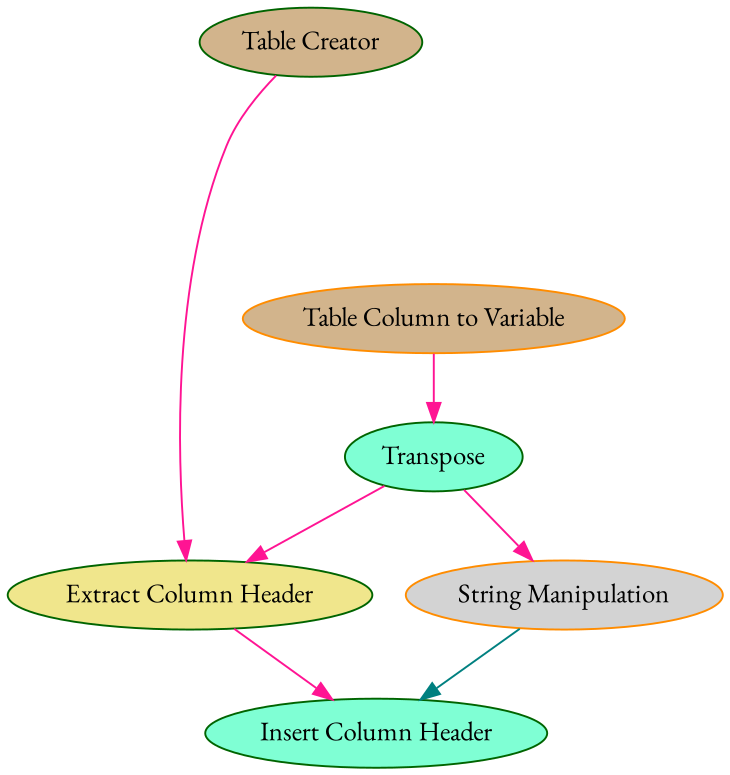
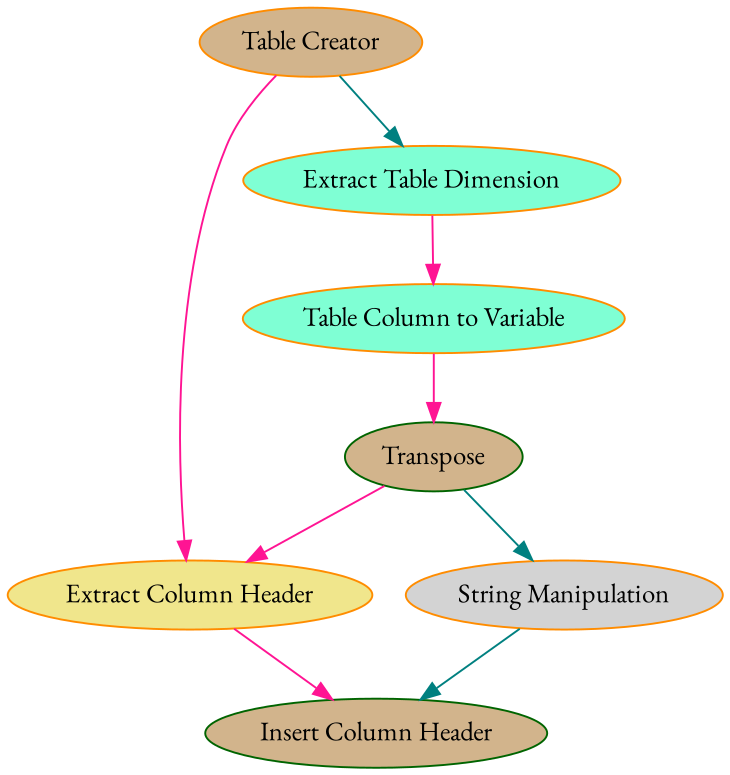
  digraph {
    fontname="EB Garamond"
    rankdir=TB
    node [color=darkorange fillcolor=tan fontname="EB Garamond" style=filled]
    edge [color=deeppink fontname="EB Garamond"]
-   n1 [color=darkgreen label="Table Creator"]
-   n2 [color=darkgreen fillcolor=khaki label="Extract Column Header"]
-   n4 [color=darkgreen fillcolor=aquamarine label="Insert Column Header"]
-   n5 [label="Table Column to Variable"]
-   n6 [color=darkgreen fillcolor=aquamarine label=Transpose]
+   n1 [label="Table Creator"]
+   n2 [fillcolor=khaki label="Extract Column Header"]
+   n3 [fillcolor=aquamarine label="Extract Table Dimension"]
+   n4 [color=darkgreen label="Insert Column Header"]
+   n5 [fillcolor=aquamarine label="Table Column to Variable"]
+   n6 [color=darkgreen label=Transpose]
    n7 [fillcolor=lightgrey label="String Manipulation"]
    n1 -> n2
+   n1 -> n3 [color=teal]
    n2 -> n4
+   n3 -> n5
    n5 -> n6
    n6 -> n2
-   n6 -> n7
+   n6 -> n7 [color=teal]
    n7 -> n4 [color=teal]
  }
